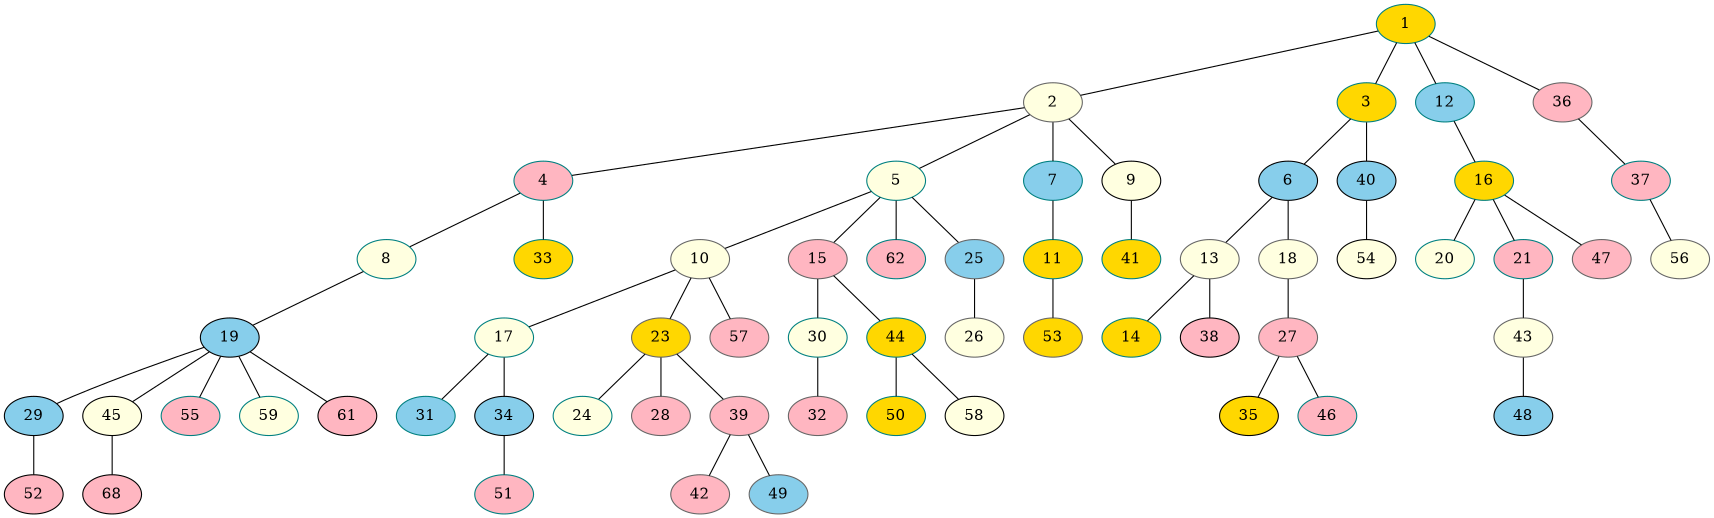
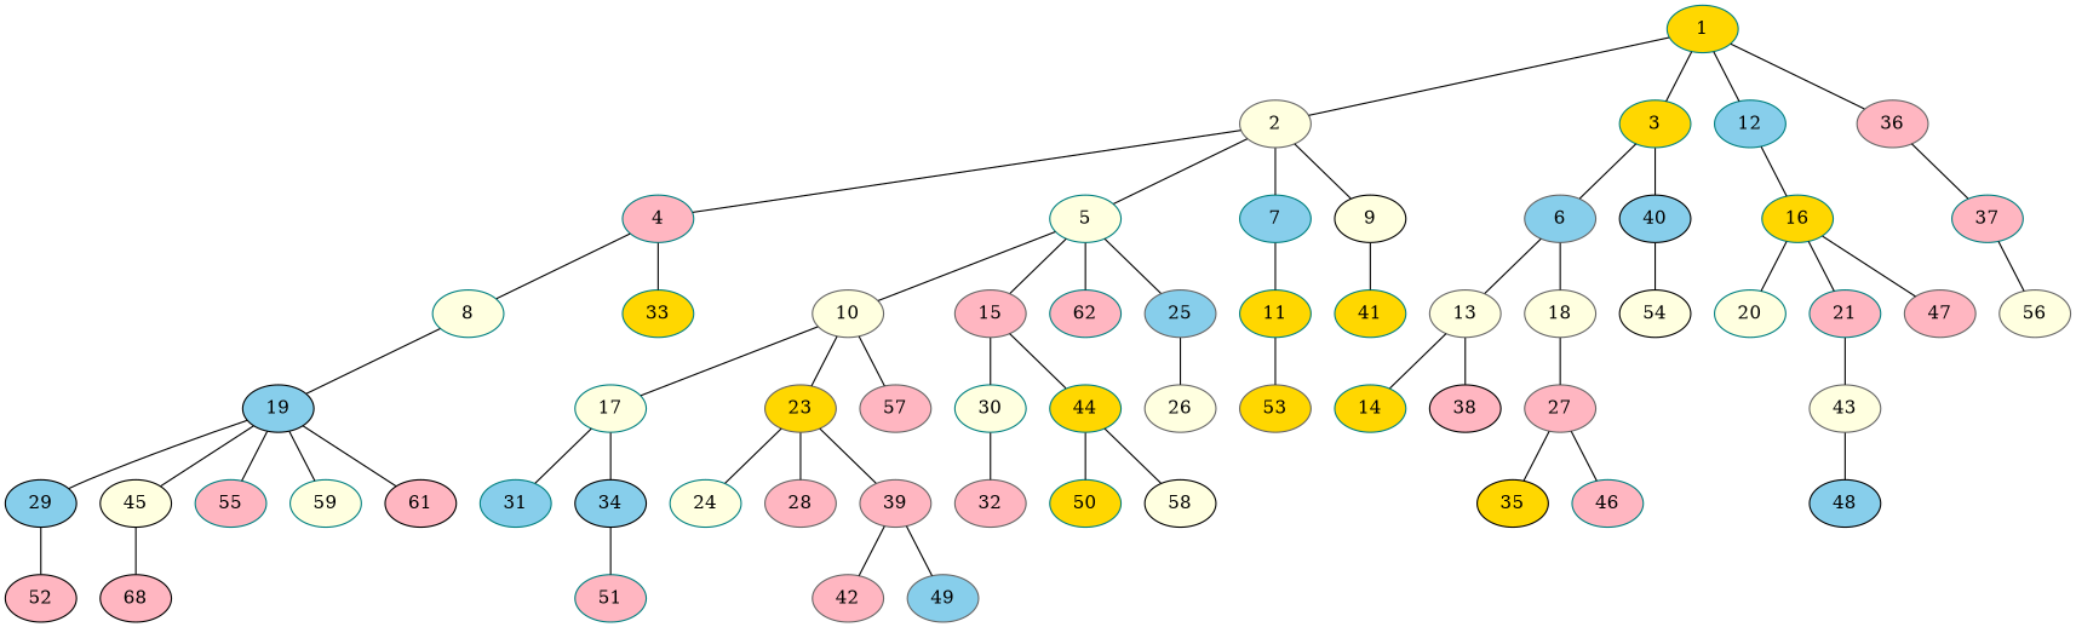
  graph {
    node [color=teal fillcolor=lightpink style=filled]
    1 [fillcolor=gold]
    2 [color=gray40 fillcolor=lightyellow]
    3 [fillcolor=gold]
    12 [fillcolor=skyblue]
    36 [color=gray40]
    4
    5 [fillcolor=lightyellow]
    7 [fillcolor=skyblue]
    9 [color=black fillcolor=lightyellow]
-   6 [color=black fillcolor=skyblue]
+   6 [color=gray40 fillcolor=skyblue]
    40 [color=black fillcolor=skyblue]
    16 [fillcolor=gold]
    37
    8 [fillcolor=lightyellow]
    33 [fillcolor=gold]
    10 [color=gray40 fillcolor=lightyellow]
    15 [color=gray40]
    n18 [label=62]
    25 [color=gray40 fillcolor=skyblue]
    11 [fillcolor=gold]
    41 [fillcolor=gold]
    13 [color=gray40 fillcolor=lightyellow]
    18 [color=gray40 fillcolor=lightyellow]
    54 [color=black fillcolor=lightyellow]
    19 [color=black fillcolor=skyblue]
    17 [fillcolor=lightyellow]
    23 [color=gray40 fillcolor=gold]
    57 [color=gray40]
    30 [fillcolor=lightyellow]
    44 [fillcolor=gold]
    26 [color=gray40 fillcolor=lightyellow]
    14 [fillcolor=gold]
    38 [color=black]
    27 [color=gray40]
    53 [color=gray40 fillcolor=gold]
    29 [color=black fillcolor=skyblue]
    45 [color=black fillcolor=lightyellow]
    55
    59 [fillcolor=lightyellow]
    61 [color=black]
    31 [fillcolor=skyblue]
    34 [color=black fillcolor=skyblue]
    24 [fillcolor=lightyellow]
    28 [color=gray40]
    39 [color=gray40]
    20 [fillcolor=lightyellow]
    21
    47 [color=gray40]
    32 [color=gray40]
    50 [fillcolor=gold]
    58 [color=black fillcolor=lightyellow]
    43 [color=gray40 fillcolor=lightyellow]
    51
    35 [color=black fillcolor=gold]
    46
    52 [color=black]
    n57 [color=black label=68]
    48 [color=black fillcolor=skyblue]
    42 [color=gray40]
    49 [color=gray40 fillcolor=skyblue]
    56 [color=gray40 fillcolor=lightyellow]
    1 -- 2
    1 -- 3
    1 -- 12
    1 -- 36
    2 -- 4
    2 -- 5
    2 -- 7
    2 -- 9
    3 -- 6
    3 -- 40
    12 -- 16
    36 -- 37
    4 -- 8
    4 -- 33
    5 -- 10
    5 -- 15
    5 -- n18
    5 -- 25
    7 -- 11
    9 -- 41
    6 -- 13
    6 -- 18
    40 -- 54
    16 -- 20
    16 -- 21
    16 -- 47
    37 -- 56
    8 -- 19
    10 -- 17
    10 -- 23
    10 -- 57
    15 -- 30
    15 -- 44
    25 -- 26
    11 -- 53
    13 -- 14
    13 -- 38
    18 -- 27
    19 -- 29
    19 -- 45
    19 -- 55
    19 -- 59
    19 -- 61
    17 -- 31
    17 -- 34
    23 -- 24
    23 -- 28
    23 -- 39
    30 -- 32
    44 -- 50
    44 -- 58
    27 -- 35
    27 -- 46
    29 -- 52
    45 -- n57
    34 -- 51
    39 -- 42
    39 -- 49
    21 -- 43
    43 -- 48
  }
